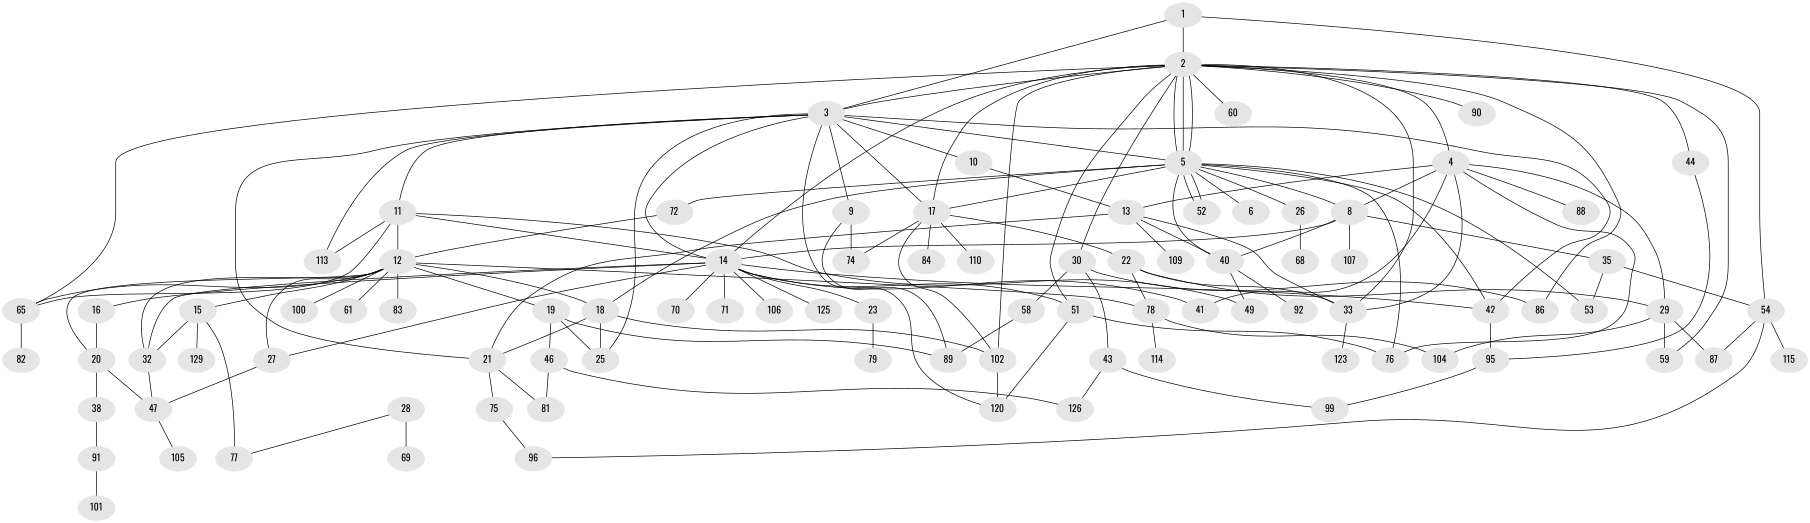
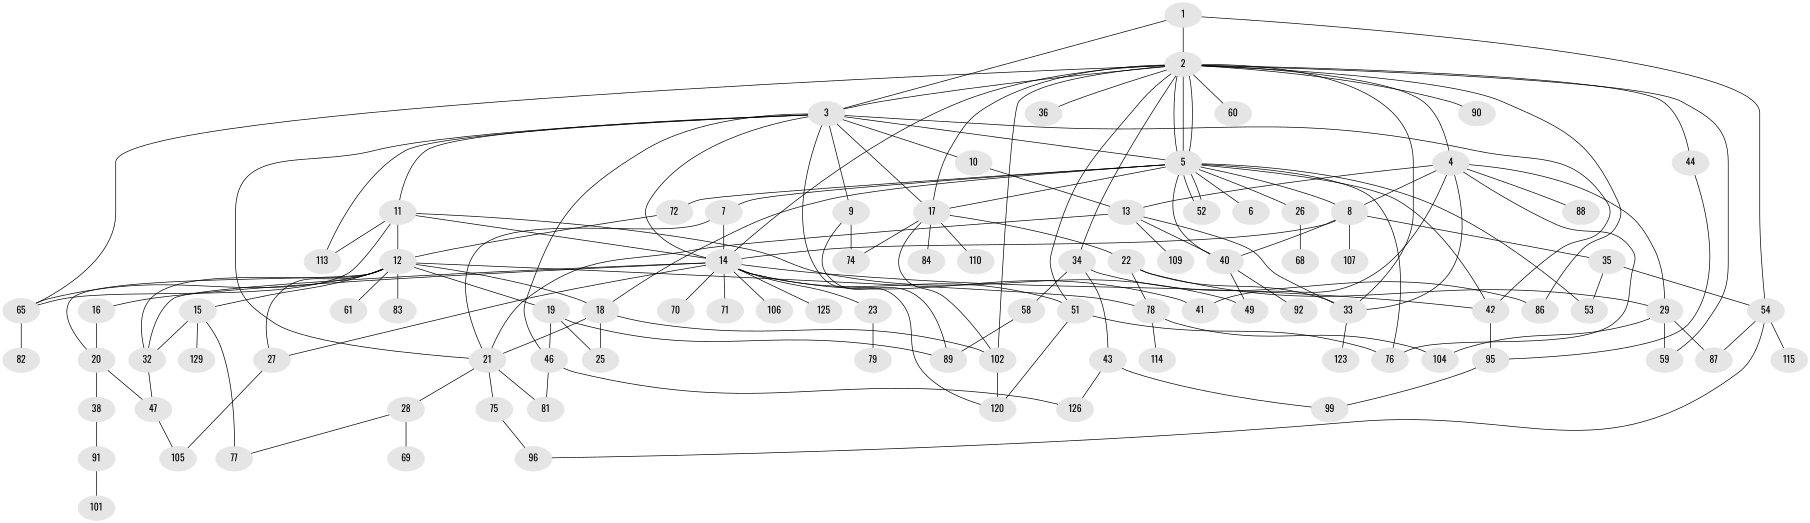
  graph {
    fontname=Oswald
    node [color=gray90 fontname=Oswald style=filled]
    edge [fontname=Oswald]
    1 [super="+128"]
    2 [super="+97"]
    3 [super="+37"]
    54 [super="+93"]
    4 [super="+67"]
    5 [super="+124"]
    14 [super="+103"]
    17 [super="+55"]
-   30 [super="+63"]
+   30 [super="+63" label=34]
    33 [super="+130"]
+   36 [super="+39"]
    44
    51 [super="+57"]
    59
    60 [super="+119"]
    65
    86
    90
    102
    9 [super="+80"]
    10
    11 [super="+24"]
    21 [super="+50"]
    25 [super="+122"]
    42 [super="+116"]
    113 [super="+117"]
    120
    87 [super="+118"]
    96
    115
    8
    13 [super="+127"]
    29 [super="+112"]
    41
    76
    88
    40 [super="+56"]
    6
+   7 [super="+31"]
    18 [super="+111"]
    26
    52
    53
    72
    27 [super="+45"]
    32
    16
    23 [super="+62"]
    70
    71
    106
    125
    74
    22
    84
    110
    43
    58
    123
    49 [super="+66"]
    92
    95
    82
    89 [super="+132"]
    12 [super="+85"]
    28 [super="+94"]
    75 [super="+131"]
    81
    35 [super="+64"]
    107
    109
    104
    15 [super="+73"]
    19 [super="+34"]
    20 [super="+48"]
    61
    78
    83
-   100
    68
    77 [super="+98"]
    129
    46
    38
    47 [super="+121"]
    114
    79
    126
    91 [super="+108"]
    105
    69
    99
    101
    1 -- 2
    1 -- 3
    1 -- 54
    2 -- 3
    2 -- 4
    2 -- 5
    2 -- 5
    2 -- 5
    2 -- 14
    2 -- 17
    2 -- 30
    2 -- 33
+   2 -- 36
    2 -- 44
    2 -- 51
    2 -- 59
    2 -- 60
    2 -- 65
    2 -- 86
    2 -- 90
    2 -- 102
    3 -- 5
    3 -- 14
    3 -- 17
    3 -- 9
    3 -- 10
    3 -- 11
    3 -- 21
-   3 -- 25
+   3 -- 46
    3 -- 42
    3 -- 113
    3 -- 120
    54 -- 87
    54 -- 96
    54 -- 115
    4 -- 33
    4 -- 8
    4 -- 13
    4 -- 29
    4 -- 41 [weight=2]
    4 -- 76
    4 -- 88
    5 -- 17
    5 -- 42
    5 -- 8
    5 -- 76
    5 -- 40
    5 -- 6
+   5 -- 7
    5 -- 18
    5 -- 26
    5 -- 52
    5 -- 52
    5 -- 53
    5 -- 72
    14 -- 51
    14 -- 42
    14 -- 41
    14 -- 27
    14 -- 32
    14 -- 16
    14 -- 23
    14 -- 70
    14 -- 71
    14 -- 106
    14 -- 125
    17 -- 102
    17 -- 74
    17 -- 22
    17 -- 84
    17 -- 110
    30 -- 86
    30 -- 43
    30 -- 58
    33 -- 123
    44 -- 95
    51 -- 120
    51 -- 76
    65 -- 82
    102 -- 120
    9 -- 74
    9 -- 89
    10 -- 13
    11 -- 14
    11 -- 65
    11 -- 113
    11 -- 49
    11 -- 12
+   21 -- 28
    21 -- 75
    21 -- 81
    42 -- 95
    8 -- 14
    8 -- 40
    8 -- 35
    8 -- 107
    13 -- 33
    13 -- 21
    13 -- 40
    13 -- 109
    29 -- 59
    29 -- 87
    29 -- 104
    40 -- 49
    40 -- 92
+   7 -- 14
+   7 -- 21
    18 -- 102
    18 -- 21
    18 -- 25
    26 -- 68
    72 -- 12
-   27 -- 47
+   27 -- 105
    32 -- 47
    16 -- 20
    23 -- 79
    22 -- 33
    22 -- 29
    22 -- 78
    43 -- 126
    43 -- 99
    58 -- 89
    95 -- 99
    12 -- 65
    12 -- 18
    12 -- 27
    12 -- 32
    12 -- 15
    12 -- 19
    12 -- 20
    12 -- 61
    12 -- 78
    12 -- 83
-   12 -- 100
    28 -- 77
    28 -- 69
    75 -- 96
    35 -- 54
    35 -- 53
    15 -- 32
    15 -- 77 [weight=2]
    15 -- 129
    19 -- 25
    19 -- 89
    19 -- 46
    20 -- 38
    20 -- 47
    78 -- 104
    78 -- 114
    46 -- 81
    46 -- 126
    38 -- 91
    47 -- 105
    91 -- 101
  }
